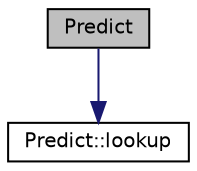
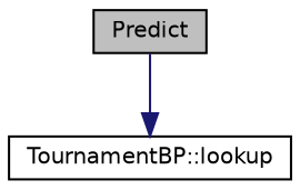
  digraph {
    rankdir=TB
    node [color=black fontname=Helvetica fontsize=10 shape=record style=filled]
    n1 [fillcolor=grey75 fontcolor=black height=0.2 label=Predict width=0.4]
-   n2 [fillcolor=white height=0.2 label="Predict::lookup" width=0.4]
+   n2 [fillcolor=white height=0.2 label="TournamentBP::lookup" width=0.4]
    n1 -> n2 [color=midnightblue fontname=Helvetica fontsize=10 labelfontname=Helvetica labelfontsize=10 style=solid]
  }
